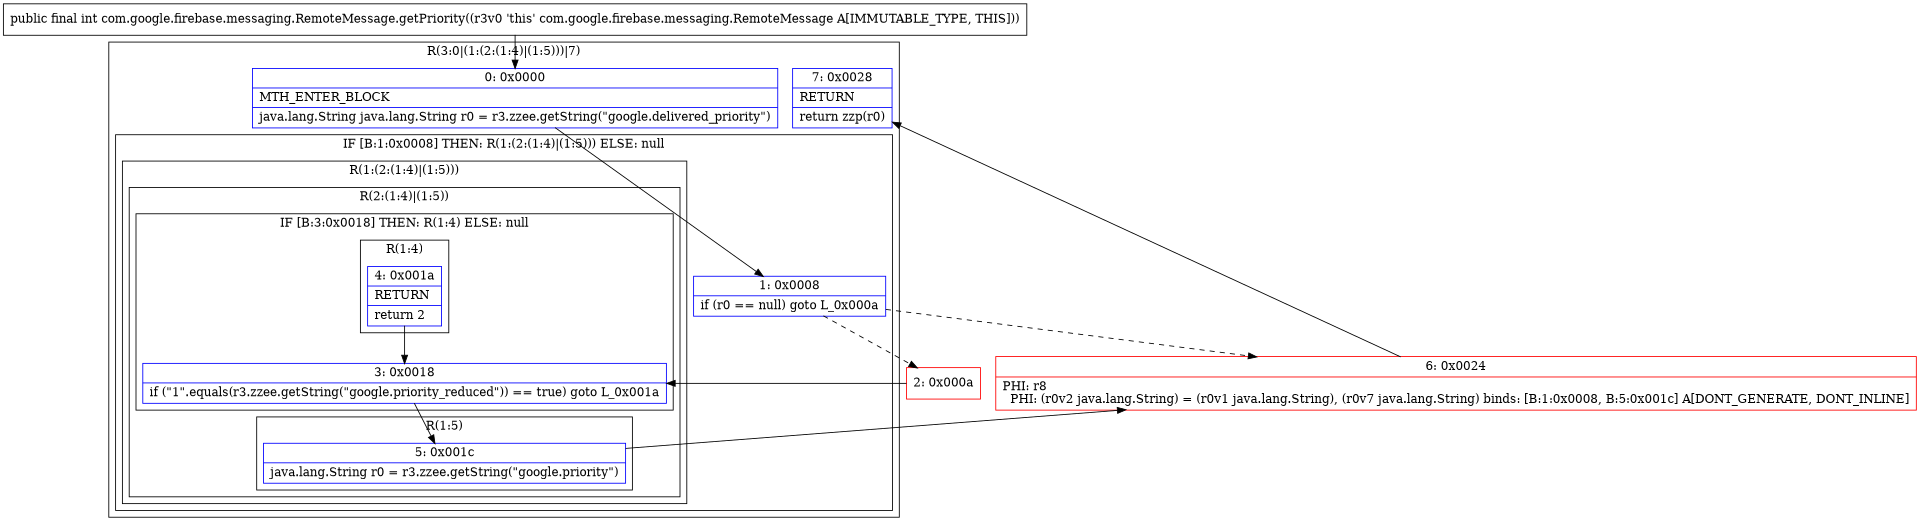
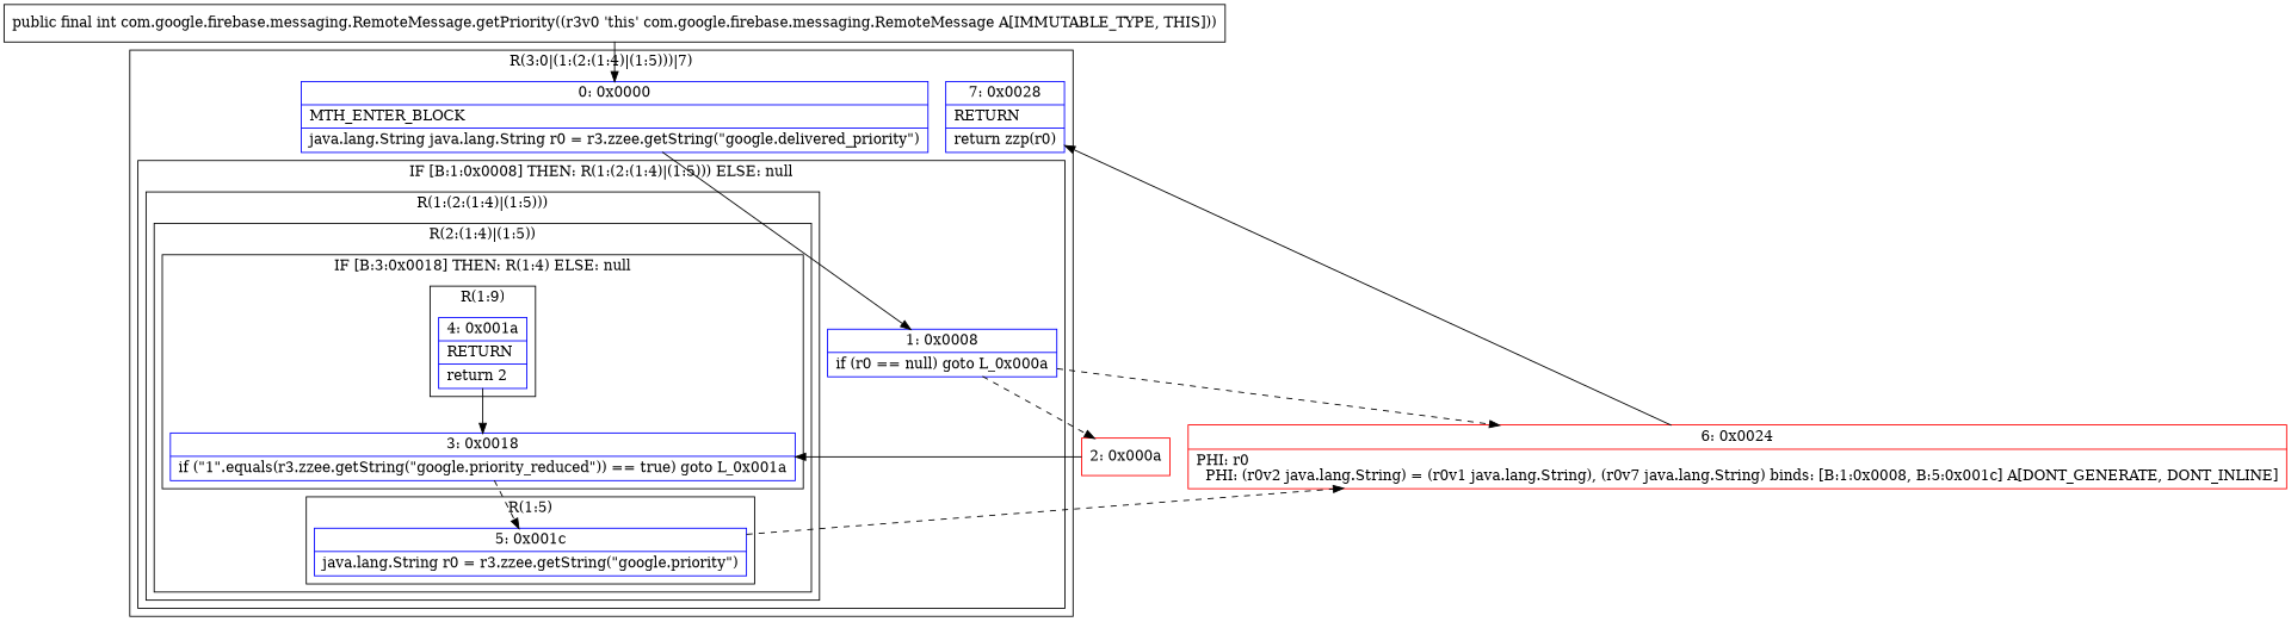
  digraph {
    node [color=blue shape=record]
    n1 [label="{4\:\ 0x001a|RETURN\l|return 2\l}"]
    n2 [label="{3\:\ 0x0018|if (\"1\".equals(r3.zzee.getString(\"google.priority_reduced\")) == true) goto L_0x001a\l}"]
    n3 [label="{5\:\ 0x001c|java.lang.String r0 = r3.zzee.getString(\"google.priority\")\l}"]
    n4 [label="{1\:\ 0x0008|if (r0 == null) goto L_0x000a\l}"]
    n5 [label="{0\:\ 0x0000|MTH_ENTER_BLOCK\l|java.lang.String java.lang.String r0 = r3.zzee.getString(\"google.delivered_priority\")\l}"]
    n6 [label="{7\:\ 0x0028|RETURN\l|return zzp(r0)\l}"]
-   n7 [color=red label="{6\:\ 0x0024|PHI: r8 \l  PHI: (r0v2 java.lang.String) = (r0v1 java.lang.String), (r0v7 java.lang.String) binds: [B:1:0x0008, B:5:0x001c] A[DONT_GENERATE, DONT_INLINE]\l}"]
+   n7 [color=red label="{6\:\ 0x0024|PHI: r0 \l  PHI: (r0v2 java.lang.String) = (r0v1 java.lang.String), (r0v7 java.lang.String) binds: [B:1:0x0008, B:5:0x001c] A[DONT_GENERATE, DONT_INLINE]\l}"]
    n8 [color=red label="{2\:\ 0x000a}"]
    n9 [label="{public final int com.google.firebase.messaging.RemoteMessage.getPriority((r3v0 'this' com.google.firebase.messaging.RemoteMessage A[IMMUTABLE_TYPE, THIS])) }" color=""]
    subgraph cluster_1 {
      label="R(3:0|(1:(2:(1:4)|(1:5)))|7)"
      n5
      n6
      subgraph cluster_2 {
        label="IF [B:1:0x0008] THEN: R(1:(2:(1:4)|(1:5))) ELSE: null"
        n4
        subgraph cluster_3 {
          label="R(1:(2:(1:4)|(1:5)))"
          subgraph cluster_4 {
            label="R(2:(1:4)|(1:5))"
            subgraph cluster_5 {
              label="IF [B:3:0x0018] THEN: R(1:4) ELSE: null"
              n2
              subgraph cluster_6 {
-               label="R(1:4)"
+               label="R(1:9)"
                n1
              }
            }
            subgraph cluster_7 {
              label="R(1:5)"
              n3
            }
          }
        }
      }
    }
    n1 -> n2
-   n2 -> n3 [style=solid]
-   n3 -> n7
+   n2 -> n3 [style=dashed]
+   n3 -> n7 [style=dashed]
    n4 -> n7 [style=dashed]
    n4 -> n8 [style=dashed]
    n5 -> n4
    n7 -> n6
    n8 -> n2
    n9 -> n5
  }
